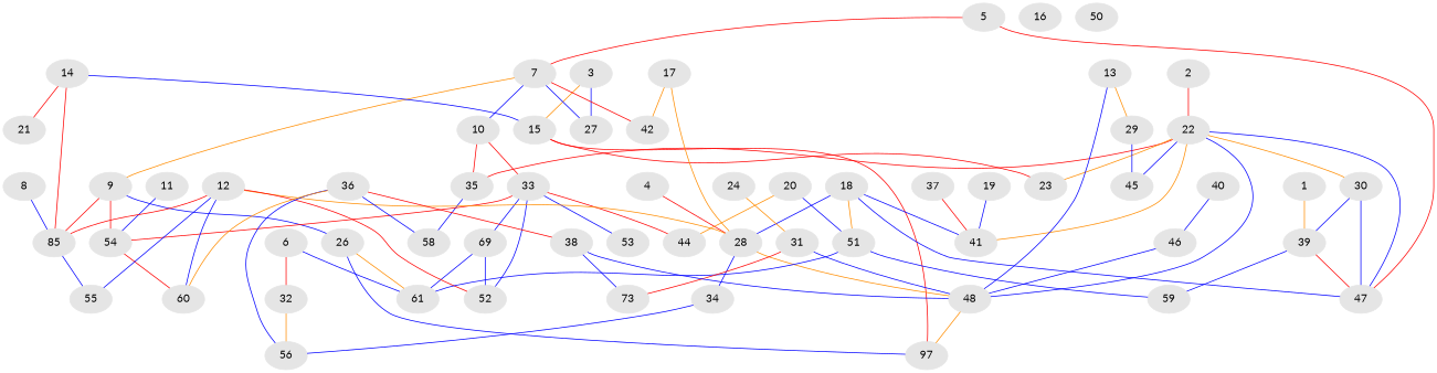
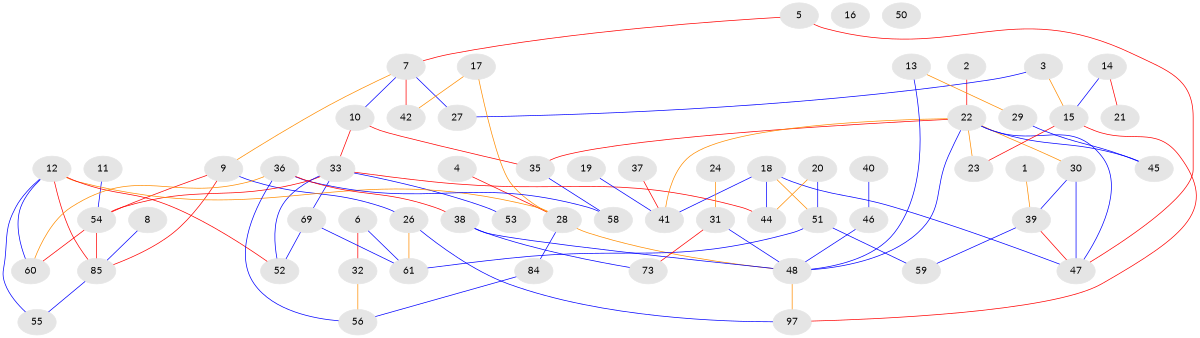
  graph {
    fontname=Lato
    node [color=gray90 fontname=Lato style=filled]
    edge [color=blue fontname=Lato]
    1
    39
    47
    59
    2
    22
    35
    48
    23
    41
    30
    45
    3
    15
    27
    n16 [label=97]
    4
    28
-   34
+   34 [label=84]
    5
    7
    9
    10
    42
    6
    32
    61
    56
    n29 [label=85]
    26
    54
    33
    8
    55
    60
    52
    44
    n38 [label=69]
    53
    58
    11
    12
    13
    29
    14
    21
    16
    17
    18
    51
    19
    20
    24
    31
    n55 [label=73]
    36
    38
    37
    40
    46
    50
    1 -- 39 [color=darkorange]
    39 -- 47 [color=red]
    39 -- 59
    2 -- 22 [color=red]
    22 -- 47
    22 -- 35 [color=red]
    22 -- 48
    22 -- 23 [color=darkorange]
    22 -- 41 [color=darkorange]
    22 -- 30 [color=darkorange]
    22 -- 45
    35 -- 58
    48 -- n16 [color=darkorange]
    30 -- 39
    30 -- 47
    3 -- 15 [color=darkorange]
    3 -- 27
    15 -- 23 [color=red]
    15 -- n16 [color=red]
    4 -- 28 [color=red]
    28 -- 48 [color=darkorange]
    28 -- 34
    34 -- 56
    5 -- 47 [color=red]
    5 -- 7 [color=red]
    7 -- 27
    7 -- 9 [color=darkorange]
    7 -- 10
    7 -- 42 [color=red]
    9 -- n29 [color=red]
    9 -- 26
    9 -- 54 [color=red]
    10 -- 35 [color=red]
    10 -- 33 [color=red]
    6 -- 32 [color=red]
    6 -- 61
    32 -- 56 [color=darkorange]
    n29 -- 55
    26 -- n16
    26 -- 61 [color=darkorange]
    54 -- 60 [color=red]
    33 -- 54 [color=red]
    33 -- 52
    33 -- 44 [color=red]
    33 -- n38
    33 -- 53
    8 -- n29
    n38 -- 61
    n38 -- 52
    11 -- 54
    12 -- 28 [color=darkorange]
    12 -- n29 [color=red]
    12 -- 55
    12 -- 60
    12 -- 52 [color=red]
    13 -- 48
    13 -- 29 [color=darkorange]
    29 -- 45
    14 -- 15
-   14 -- n29 [color=red]
+   54 -- n29 [color=red]
    14 -- 21 [color=red]
    17 -- 28 [color=darkorange]
    17 -- 42 [color=darkorange]
    18 -- 47
    18 -- 41
-   18 -- 28
+   18 -- 44
    18 -- 51 [color=darkorange]
    51 -- 59
    51 -- 61
    19 -- 41
    20 -- 44 [color=darkorange]
    20 -- 51
    24 -- 31 [color=darkorange]
    31 -- 48
    31 -- n55 [color=red]
    36 -- 56
    36 -- 60 [color=darkorange]
    36 -- 58
    36 -- 38 [color=red]
    38 -- 48
    38 -- n55
    37 -- 41 [color=red]
    40 -- 46
    46 -- 48
  }
